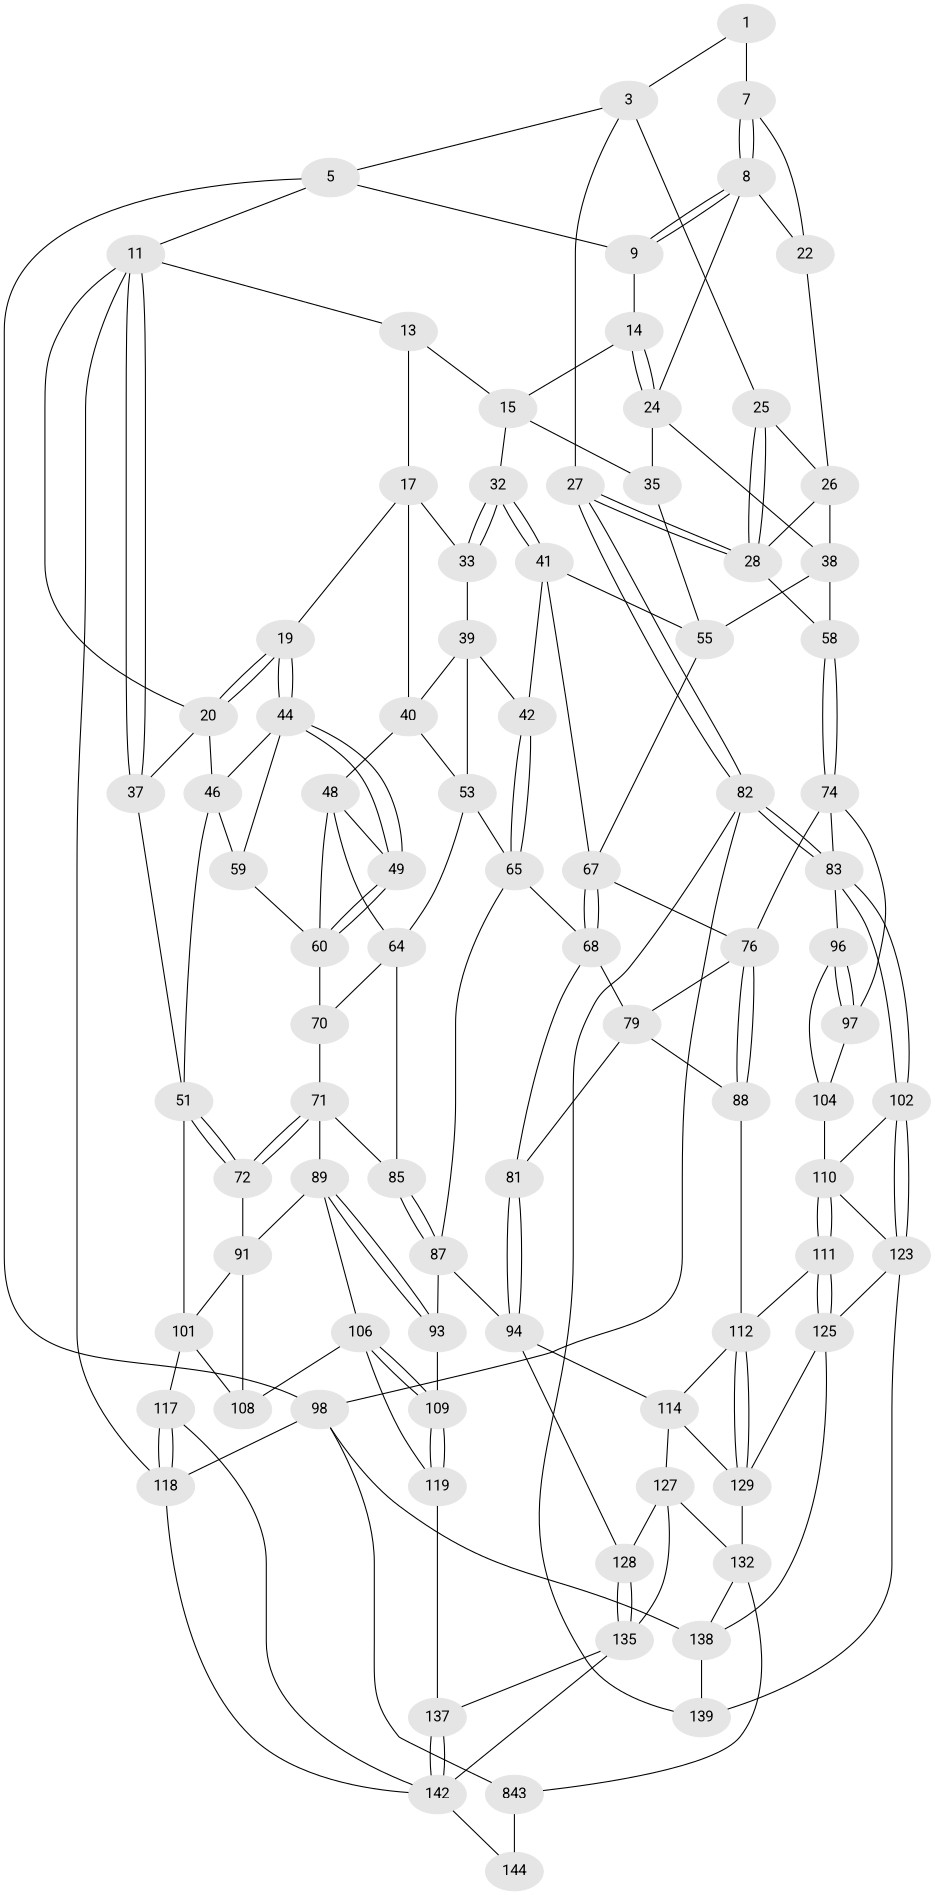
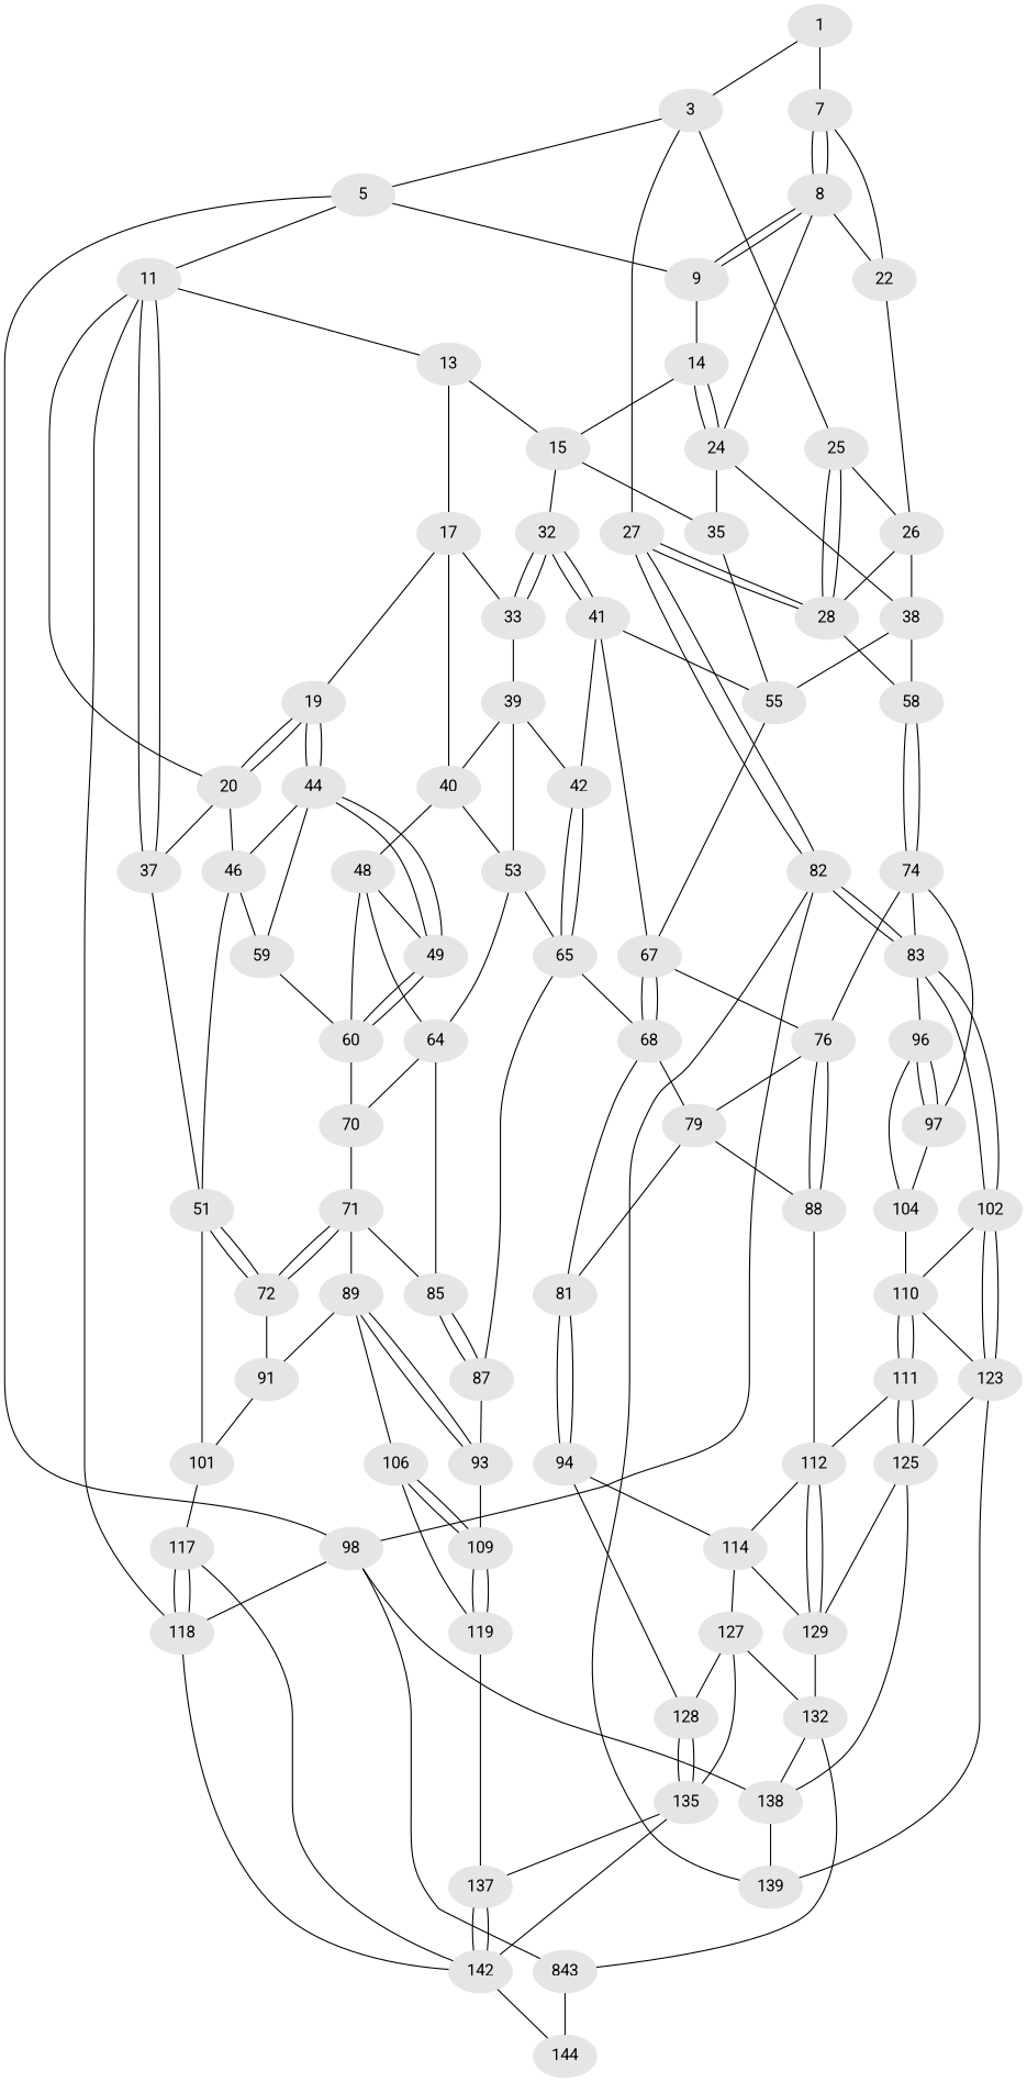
  graph {
    fontname=Roboto
    node [color=gray90 fontname=Roboto style=filled]
    edge [fontname=Roboto]
    1 [super="+2"]
    3 [super="+4"]
    7 [super="+21"]
    5 [super="+6"]
    25
    27
    8 [super="+23"]
    22
    9 [super="+10"]
    11 [super="+12"]
    98 [super="+147"]
    26 [super="+30"]
    28 [super="+29"]
    82 [super="+99"]
    14
    13 [super="+16"]
    20 [super="+36"]
    37
    118
    138 [super="+140"]
    n21 [label=843 super="+148"]
    24 [super="+34"]
    35
    38 [super="+54"]
    15 [super="+31"]
    17 [super="+18"]
    46 [super="+50"]
    51 [super="+52"]
    142 [super="+146"]
    32
    19
    33
    40 [super="+47"]
    41 [super="+57"]
    55 [super="+56"]
    44 [super="+45"]
    39 [super="+43"]
    53 [super="+63"]
    48 [super="+61"]
    49
    59
    58
    83 [super="+84"]
    139
    74 [super="+75"]
    42
    67 [super="+73"]
    72
    101 [super="+116"]
    65 [super="+66"]
    64 [super="+78"]
    60 [super="+62"]
    68 [super="+69"]
    76 [super="+77"]
    87 [super="+92"]
    70
    85
    91 [super="+100"]
-   108 [super="+120"]
    117 [super="+141"]
    97
    71 [super="+86"]
    79 [super="+80"]
    81
    94 [super="+95"]
    93
    88
    89 [super="+90"]
    106 [super="+107"]
    96
    102 [super="+103"]
    104 [super="+105"]
    112 [super="+113"]
    114 [super="+126"]
    128
    110 [super="+115"]
    123 [super="+124"]
    109
    129 [super="+130"]
    119 [super="+121"]
    127 [super="+134"]
    135 [super="+136"]
    144 [super="+145"]
    111
    125 [super="+131"]
    137
    132 [super="+133"]
    1 -- 3
    1 -- 7 [weight=2]
    3 -- 5
    3 -- 25
    3 -- 27
    7 -- 8
    7 -- 8
    7 -- 22
    5 -- 9
    5 -- 11
    5 -- 98
    25 -- 26
    25 -- 28
    25 -- 28
    27 -- 28
    27 -- 28
    27 -- 82
    27 -- 82
    8 -- 22
    8 -- 9
    8 -- 9
    8 -- 24
    22 -- 26
    9 -- 14
    11 -- 13
    11 -- 20
    11 -- 37
    11 -- 37
    11 -- 118
    98 -- 118
    98 -- 138
    98 -- n21
    26 -- 28
    26 -- 38
    28 -- 58
    82 -- 98
    82 -- 83
    82 -- 83
    82 -- 139
    14 -- 24
    14 -- 24
    14 -- 15
    13 -- 15
    13 -- 17
    20 -- 37
    20 -- 46
    37 -- 51
    118 -- 142
    138 -- 139
    n21 -- 144 [weight=2]
    24 -- 35
    24 -- 38
    35 -- 55
    38 -- 55
    38 -- 58
    15 -- 35
    15 -- 32
    17 -- 19
    17 -- 33
    17 -- 40
    46 -- 51
    46 -- 59
    51 -- 72
    51 -- 72
    51 -- 101
    142 -- 144
    32 -- 33
    32 -- 33
    32 -- 41
    32 -- 41
    19 -- 20
    19 -- 20
    19 -- 44
    19 -- 44
    33 -- 39
    40 -- 53
    40 -- 48
    41 -- 55
    41 -- 42
    41 -- 67
    55 -- 67
    44 -- 46
    44 -- 49
    44 -- 49
    44 -- 59
    39 -- 40
    39 -- 53
    39 -- 42
    53 -- 65
    53 -- 64
    48 -- 49
    48 -- 64
    48 -- 60
    49 -- 60
    49 -- 60
    59 -- 60
    58 -- 74
    58 -- 74
    83 -- 96
    83 -- 102
    83 -- 102
    74 -- 83
    74 -- 76
    74 -- 97
    42 -- 65
    42 -- 65
    67 -- 68
    67 -- 68
    67 -- 76
    72 -- 91
-   101 -- 108
    101 -- 117
    65 -- 68
    65 -- 87
    64 -- 70
    64 -- 85
    60 -- 70
    68 -- 79
    68 -- 81
    76 -- 79
    76 -- 88
    76 -- 88
-   87 -- 94
    87 -- 93
    70 -- 71
    85 -- 87
    85 -- 87
    91 -- 101
-   91 -- 108
    117 -- 118
    117 -- 118
    117 -- 142
    97 -- 104
    71 -- 72
    71 -- 72
    71 -- 85
    71 -- 89
    79 -- 81
    79 -- 88
    81 -- 94
    81 -- 94
    94 -- 114
    94 -- 128
    93 -- 109
    88 -- 112
    89 -- 91
    89 -- 93
    89 -- 93
    89 -- 106
-   106 -- 108
    106 -- 109
    106 -- 109
    106 -- 119
    96 -- 97
    96 -- 97
    96 -- 104
    102 -- 110
    102 -- 123
    102 -- 123
    104 -- 110
    112 -- 114
    112 -- 129
    112 -- 129
    114 -- 129
    114 -- 127
    128 -- 135
    128 -- 135
    110 -- 123
    110 -- 111
    110 -- 111
    123 -- 139
    123 -- 125
    109 -- 119
    109 -- 119
    129 -- 132
    119 -- 137
    127 -- 128
    127 -- 135
    127 -- 132
    135 -- 142
    135 -- 137
    111 -- 112
    111 -- 125
    111 -- 125
    125 -- 138
    125 -- 129
    137 -- 142
    137 -- 142
    132 -- 138
    132 -- n21
  }
